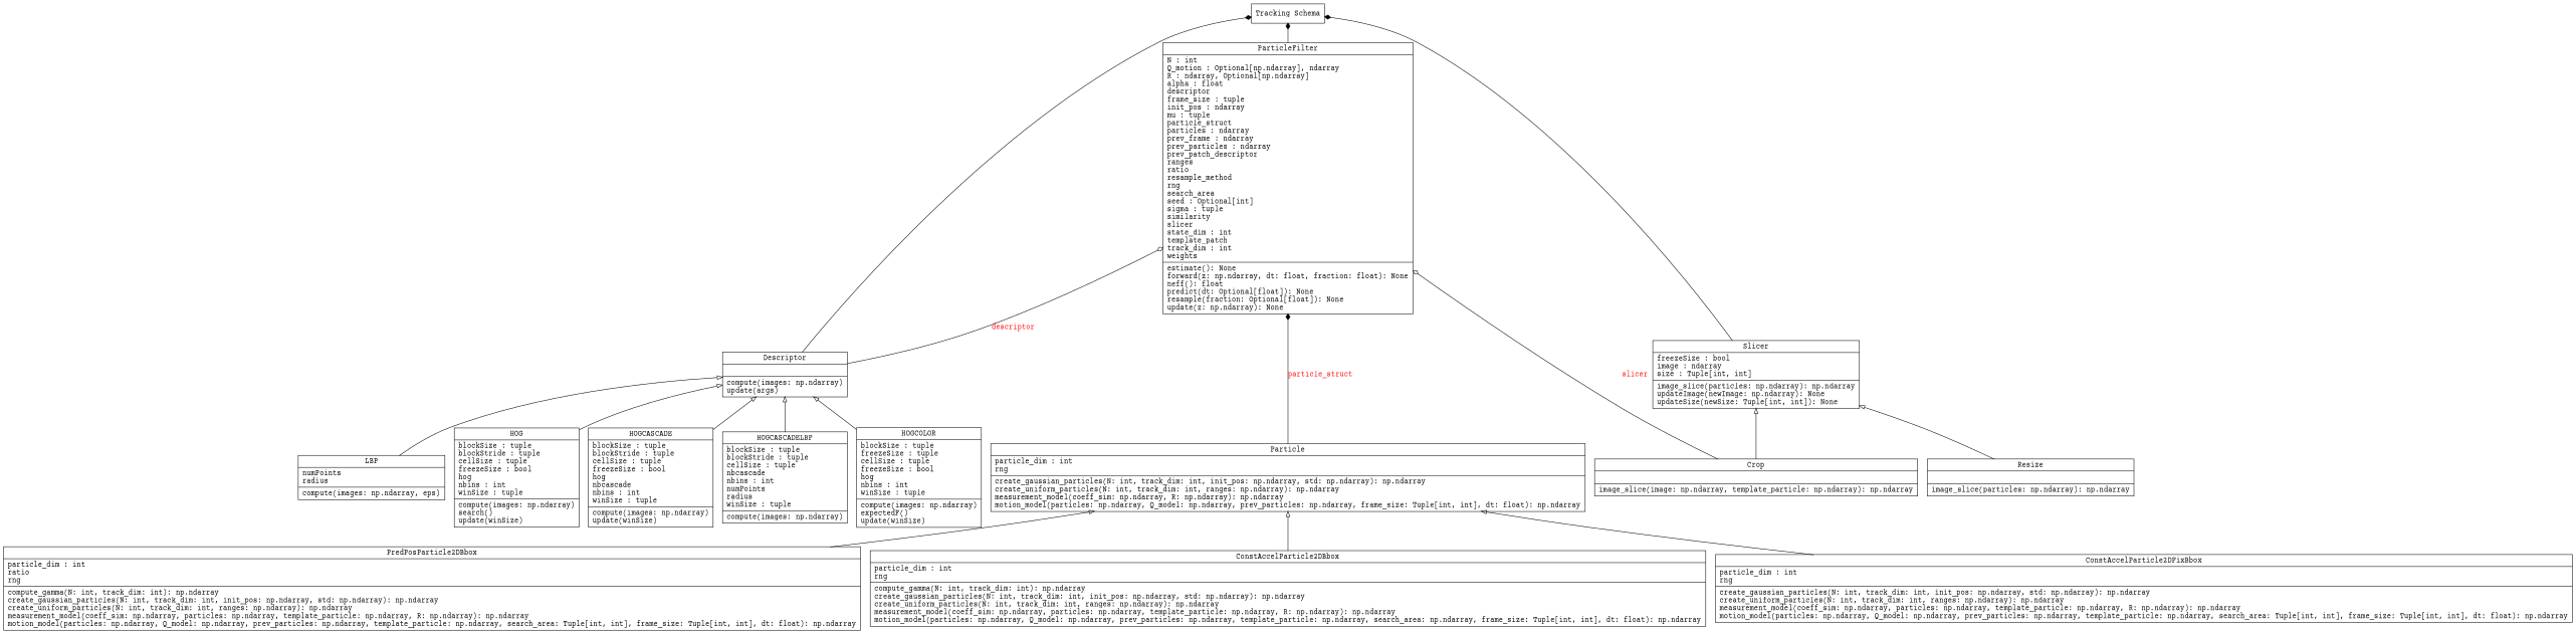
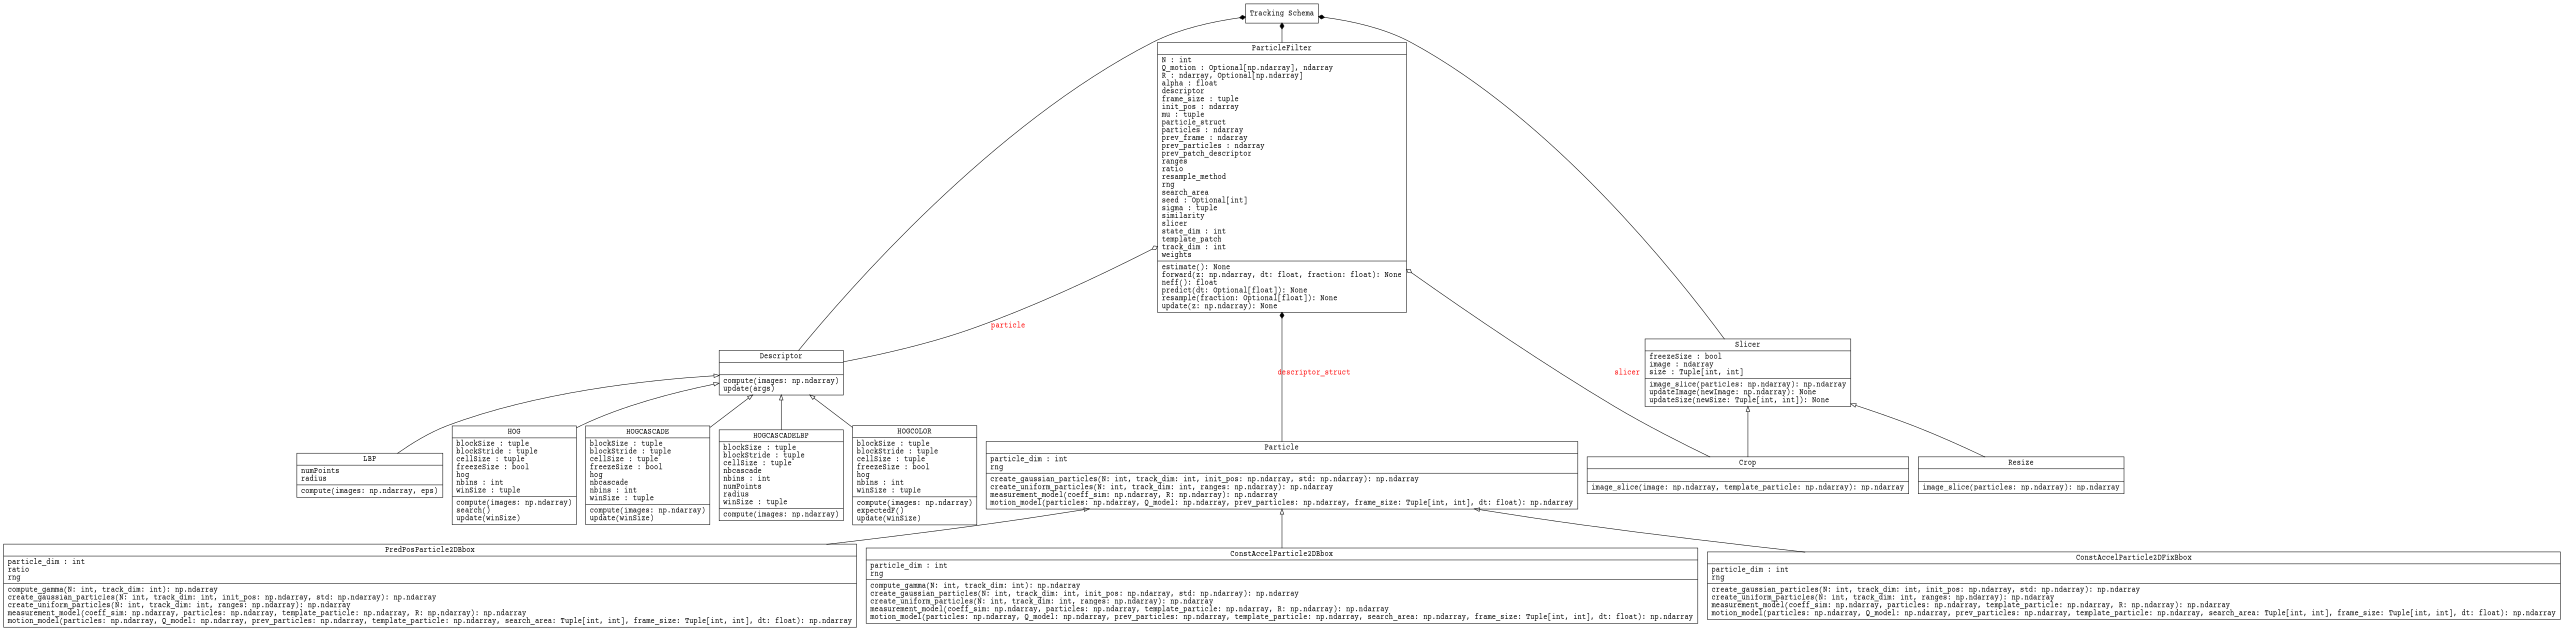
  digraph {
    fontname="Courier Prime"
    rankdir=BT
    node [color=black fontcolor=black fontname="Courier Prime" shape=record style=solid]
    edge [arrowhead=empty arrowtail=none fontname="Courier Prime"]
    n1 [label="{Particle|particle_dim : int\lrng\l|create_gaussian_particles(N: int, track_dim: int, init_pos: np.ndarray, std: np.ndarray): np.ndarray\lcreate_uniform_particles(N: int, track_dim: int, ranges: np.ndarray): np.ndarray\lmeasurement_model(coeff_sim: np.ndarray, R: np.ndarray): np.ndarray\lmotion_model(particles: np.ndarray, Q_model: np.ndarray, prev_particles: np.ndarray, frame_size: Tuple[int, int], dt: float): np.ndarray\l}"]
    n2 [label="{HOG|blockSize : tuple\lblockStride : tuple\lcellSize : tuple\lfreezeSize : bool\lhog\lnbins : int\lwinSize : tuple\l|compute(images: np.ndarray)\lsearch()\lupdate(winSize)\l}"]
    n3 [label="{HOGCASCADE|blockSize : tuple\lblockStride : tuple\lcellSize : tuple\lfreezeSize : bool\lhog\lnbcascade\lnbins : int\lwinSize : tuple\l|compute(images: np.ndarray)\lupdate(winSize)\l}"]
    n4 [label="{HOGCASCADELBP|blockSize : tuple\lblockStride : tuple\lcellSize : tuple\lnbcascade\lnbins : int\lnumPoints\lradius\lwinSize : tuple\l|compute(images: np.ndarray)\l}"]
-   n5 [label="{HOGCOLOR|blockSize : tuple\lfreezeSize : tuple\lcellSize : tuple\lfreezeSize : bool\lhog\lnbins : int\lwinSize : tuple\l|compute(images: np.ndarray)\lexpectedF()\lupdate(winSize)\l}"]
+   n5 [label="{HOGCOLOR|blockSize : tuple\lblockStride : tuple\lcellSize : tuple\lfreezeSize : bool\lhog\lnbins : int\lwinSize : tuple\l|compute(images: np.ndarray)\lexpectedF()\lupdate(winSize)\l}"]
    n6 [label="{LBP|numPoints\lradius\l|compute(images: np.ndarray, eps)\l}"]
    n7 [label="{Crop|\l|image_slice(image: np.ndarray, template_particle: np.ndarray): np.ndarray\l}"]
    n8 [label="{Resize|\l|image_slice(particles: np.ndarray): np.ndarray\l}"]
    n9 [label="{ParticleFilter|N : int\lQ_motion : Optional[np.ndarray], ndarray\lR : ndarray, Optional[np.ndarray]\lalpha : float\ldescriptor\lframe_size : tuple\linit_pos : ndarray\lmu : tuple\lparticle_struct\lparticles : ndarray\lprev_frame : ndarray\lprev_particles : ndarray\lprev_patch_descriptor\lranges\lratio\lresample_method\lrng\lsearch_area\lseed : Optional[int]\lsigma : tuple\lsimilarity\lslicer\lstate_dim : int\ltemplate_patch\ltrack_dim : int\lweights\l|estimate(): None\lforward(z: np.ndarray, dt: float, fraction: float): None\lneff(): float\lpredict(dt: Optional[float]): None\lresample(fraction: Optional[float]): None\lupdate(z: np.ndarray): None\l}"]
    n10 [label="{Descriptor|\l|compute(images: np.ndarray)\lupdate(args)\l}"]
    n11 [label="{Slicer|freezeSize : bool\limage : ndarray\lsize : Tuple[int, int]\l|image_slice(particles: np.ndarray): np.ndarray\lupdateImage(newImage: np.ndarray): None\lupdateSize(newSize: Tuple[int, int]): None\l}"]
    n12 [label="{Tracking Schema}"]
    n13 [label="{PredPosParticle2DBbox|particle_dim : int\lratio\lrng\l|compute_gamma(N: int, track_dim: int): np.ndarray\lcreate_gaussian_particles(N: int, track_dim: int, init_pos: np.ndarray, std: np.ndarray): np.ndarray\lcreate_uniform_particles(N: int, track_dim: int, ranges: np.ndarray): np.ndarray\lmeasurement_model(coeff_sim: np.ndarray, particles: np.ndarray, template_particle: np.ndarray, R: np.ndarray): np.ndarray\lmotion_model(particles: np.ndarray, Q_model: np.ndarray, prev_particles: np.ndarray, template_particle: np.ndarray, search_area: Tuple[int, int], frame_size: Tuple[int, int], dt: float): np.ndarray\l}"]
    n14 [label="{ConstAccelParticle2DBbox|particle_dim : int\lrng\l|compute_gamma(N: int, track_dim: int): np.ndarray\lcreate_gaussian_particles(N: int, track_dim: int, init_pos: np.ndarray, std: np.ndarray): np.ndarray\lcreate_uniform_particles(N: int, track_dim: int, ranges: np.ndarray): np.ndarray\lmeasurement_model(coeff_sim: np.ndarray, particles: np.ndarray, template_particle: np.ndarray, R: np.ndarray): np.ndarray\lmotion_model(particles: np.ndarray, Q_model: np.ndarray, prev_particles: np.ndarray, template_particle: np.ndarray, search_area: np.ndarray, frame_size: Tuple[int, int], dt: float): np.ndarray\l}"]
    n15 [label="{ConstAccelParticle2DFixBbox|particle_dim : int\lrng\l|create_gaussian_particles(N: int, track_dim: int, init_pos: np.ndarray, std: np.ndarray): np.ndarray\lcreate_uniform_particles(N: int, track_dim: int, ranges: np.ndarray): np.ndarray\lmeasurement_model(coeff_sim: np.ndarray, particles: np.ndarray, template_particle: np.ndarray, R: np.ndarray): np.ndarray\lmotion_model(particles: np.ndarray, Q_model: np.ndarray, prev_particles: np.ndarray, template_particle: np.ndarray, search_area: Tuple[int, int], frame_size: Tuple[int, int], dt: float): np.ndarray\l}"]
    subgraph sub_1 {
      rank=same
      n1
      n2
      n3
      n4
      n5
      n6
      n7
      n8
    }
-   n1 -> n9 [arrowhead=diamond fontcolor=red label=particle_struct style=solid]
+   n1 -> n9 [arrowhead=diamond fontcolor=red label=descriptor_struct style=solid]
    n2 -> n10
    n3 -> n10
    n4 -> n10
    n5 -> n10
    n6 -> n10
    n7 -> n9 [arrowhead=odiamond fontcolor=red label=slicer style=solid]
    n7 -> n11
    n8 -> n11
    n9 -> n12 [arrowhead=diamond]
-   n10 -> n9 [arrowhead=odiamond fontcolor=red label=descriptor style=solid]
+   n10 -> n9 [arrowhead=odiamond fontcolor=red label=particle style=solid]
    n10 -> n12 [arrowhead=diamond]
    n11 -> n12 [arrowhead=diamond]
    n13 -> n1
    n14 -> n1
    n15 -> n1
  }
